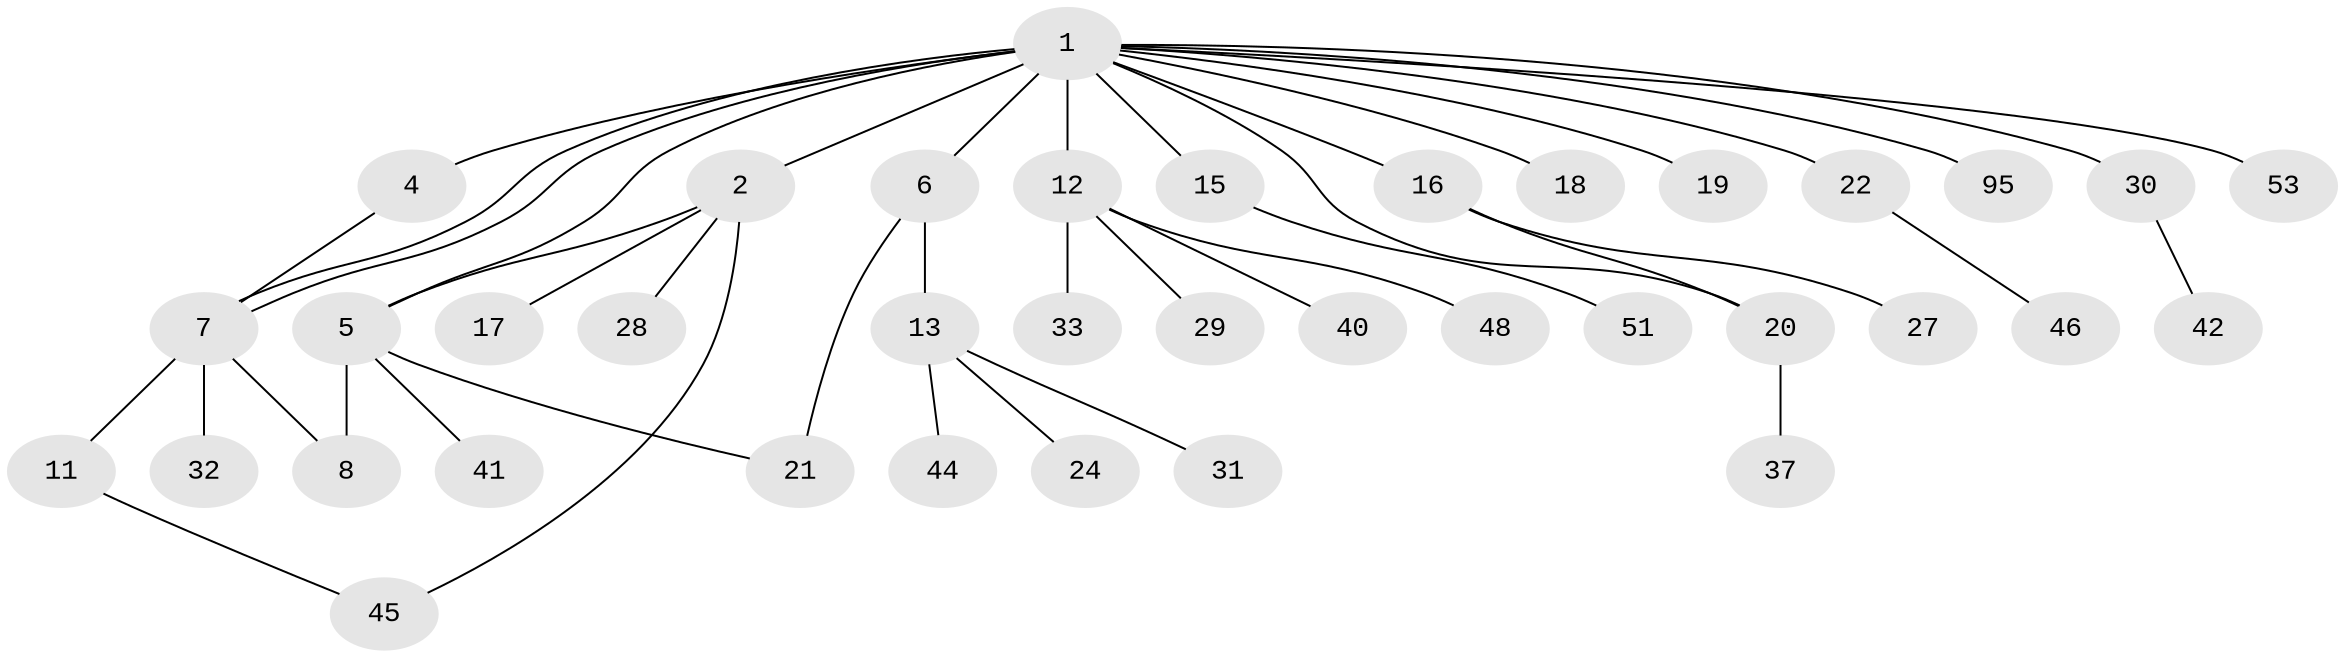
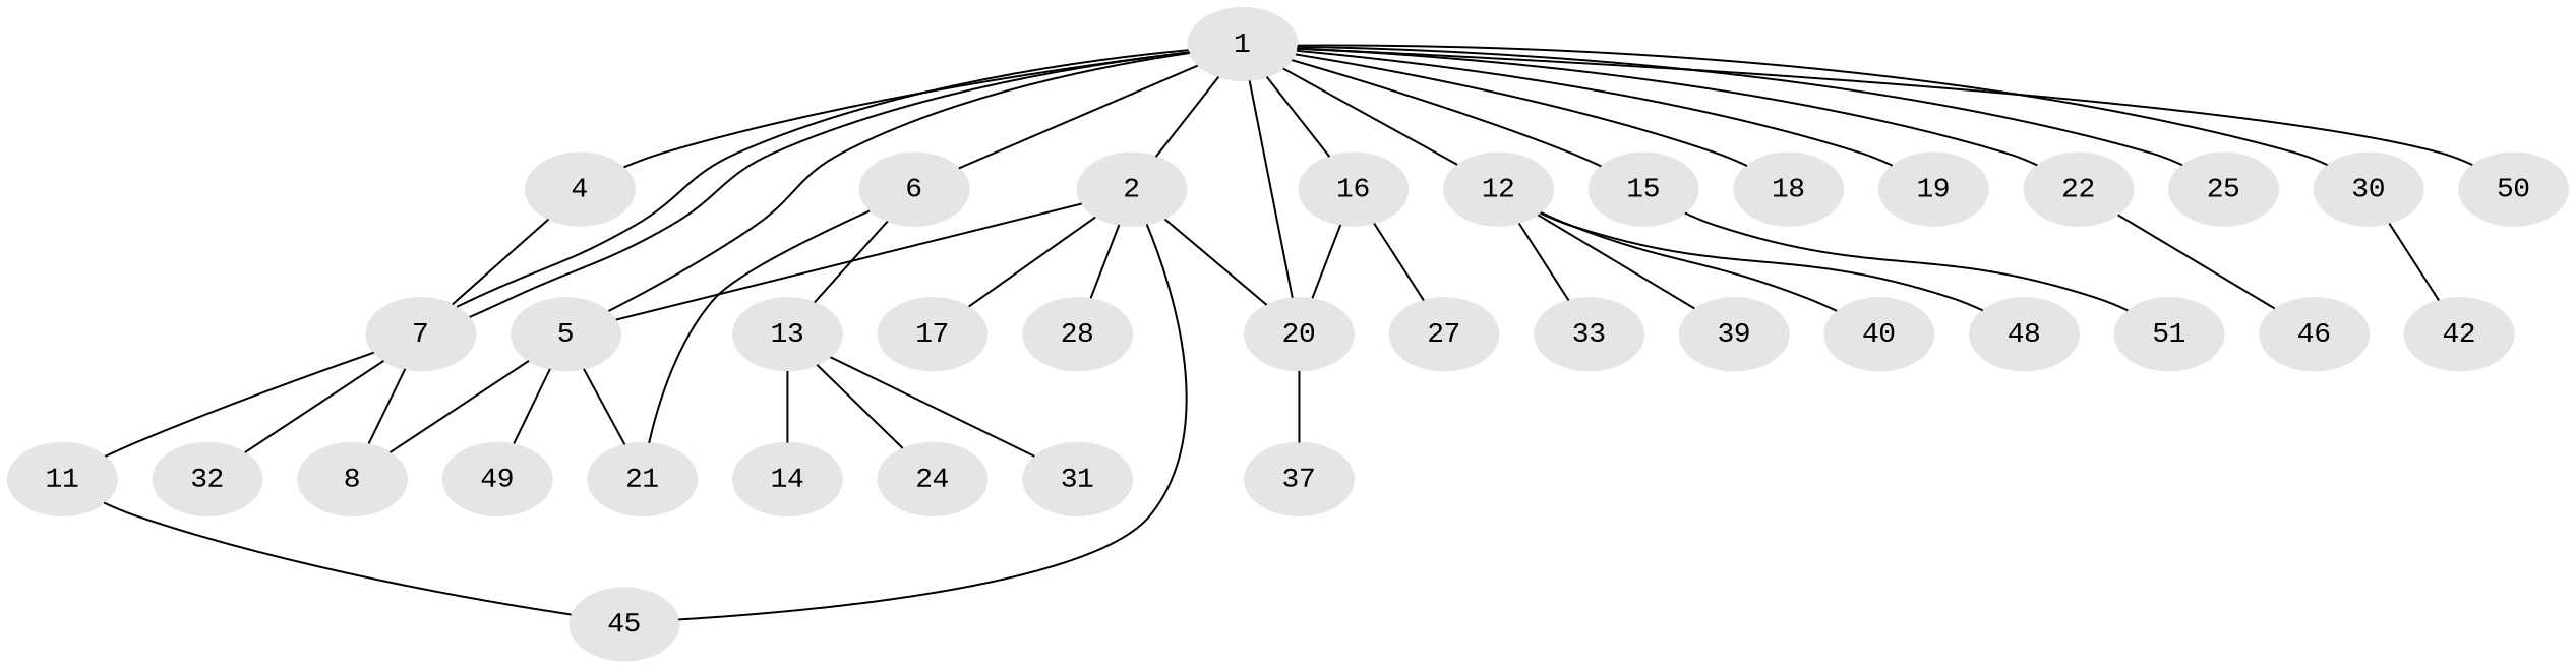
  graph {
    fontname="Liberation Mono"
    node [color=gray90 fontname="Liberation Mono" style=filled]
    edge [fontname="Liberation Mono"]
    1 [super="+3"]
    2 [super="+49"]
    4 [super="+10"]
    5 [super="+23"]
    6
    7 [super="+9"]
    12 [super="+38"]
    15 [super="+43"]
    16
    18
    19
    20 [super="+26"]
    22
-   25 [label=95]
+   25
    30 [super="+34"]
-   50 [label=53]
+   50
    17
    28
    45
    8 [super="+29"]
    21 [super="+44"]
-   41 [super="+47"]
+   41 [super="+47" label=49]
    13 [super="+53"]
    11 [super="+35"]
    32
    33
-   39 [label=29]
+   39
    40
    48
    51
    27 [super="+52"]
    37
    46
    42
-   14 [label=44]
+   14
    24
    31
    1 -- 2 [weight=2]
    1 -- 4 [weight=2]
    1 -- 5
    1 -- 6
    1 -- 7 [weight=2]
    1 -- 7
    1 -- 12
    1 -- 15
    1 -- 16
    1 -- 18
    1 -- 19
    1 -- 20
    1 -- 22
    1 -- 25
    1 -- 30
    1 -- 50
    2 -- 5
+   2 -- 20
    2 -- 17
    2 -- 28
    2 -- 45
    4 -- 7
    5 -- 8
    5 -- 21
    5 -- 41
    6 -- 21
    6 -- 13
    7 -- 8
    7 -- 11
    7 -- 32
    12 -- 33
    12 -- 39
    12 -- 40
    12 -- 48
    15 -- 51
    16 -- 20
    16 -- 27
    20 -- 37
    22 -- 46
    30 -- 42
    13 -- 14
    13 -- 24
    13 -- 31
    11 -- 45
  }
